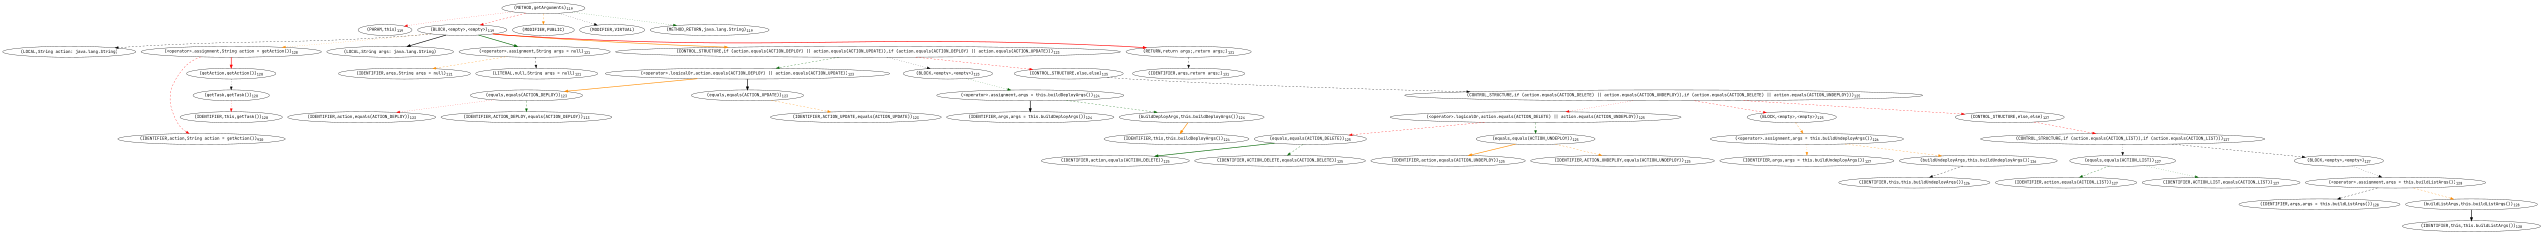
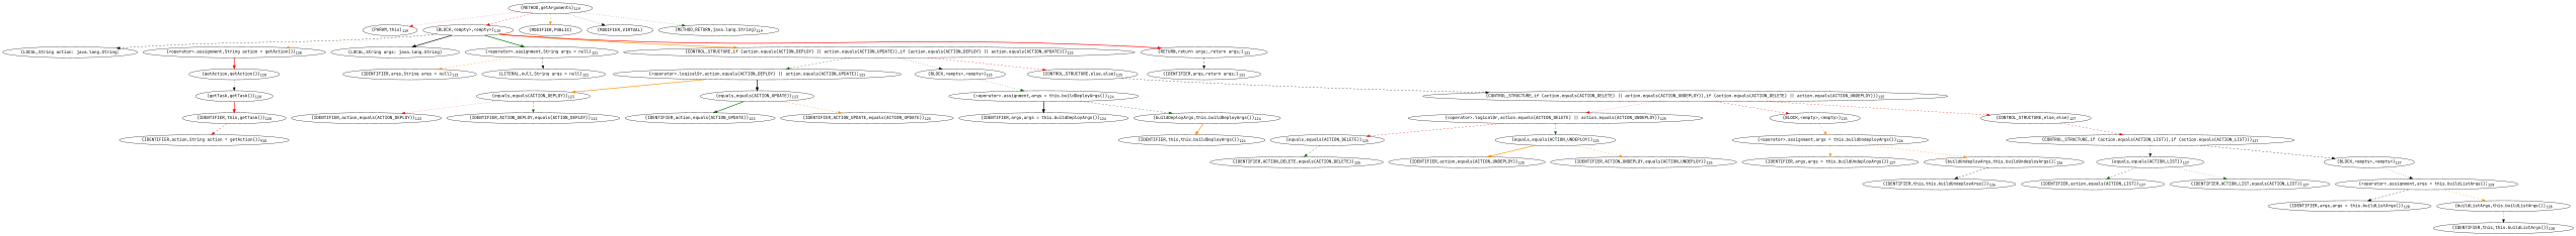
  digraph {
    fontname="JetBrains Mono"
    node [fontname="JetBrains Mono"]
    edge [color=black fontname="JetBrains Mono" style=dashed]
    n1 [label=<(METHOD,getArguments)<SUB>119</SUB>>]
    n2 [label=<(PARAM,this)<SUB>119</SUB>>]
    n3 [label=<(BLOCK,&lt;empty&gt;,&lt;empty&gt;)<SUB>119</SUB>>]
    n4 [label=<(MODIFIER,PUBLIC)>]
    n5 [label=<(MODIFIER,VIRTUAL)>]
    n6 [label=<(METHOD_RETURN,java.lang.String)<SUB>119</SUB>>]
    n7 [label=<(LOCAL,String action: java.lang.String)>]
    n8 [label=<(&lt;operator&gt;.assignment,String action = getAction())<SUB>120</SUB>>]
    n9 [label=<(LOCAL,String args: java.lang.String)>]
    n10 [label=<(&lt;operator&gt;.assignment,String args = null)<SUB>121</SUB>>]
    n11 [label=<(CONTROL_STRUCTURE,if (action.equals(ACTION_DEPLOY) || action.equals(ACTION_UPDATE)),if (action.equals(ACTION_DEPLOY) || action.equals(ACTION_UPDATE)))<SUB>123</SUB>>]
    n12 [label=<(RETURN,return args;,return args;)<SUB>131</SUB>>]
    n13 [label=<(IDENTIFIER,action,String action = getAction())<SUB>920</SUB>>]
    n14 [label=<(getAction,getAction())<SUB>120</SUB>>]
    n15 [label=<(IDENTIFIER,args,String args = null)<SUB>121</SUB>>]
    n16 [label=<(LITERAL,null,String args = null)<SUB>121</SUB>>]
    n17 [label=<(&lt;operator&gt;.logicalOr,action.equals(ACTION_DEPLOY) || action.equals(ACTION_UPDATE))<SUB>123</SUB>>]
    n18 [label=<(BLOCK,&lt;empty&gt;,&lt;empty&gt;)<SUB>123</SUB>>]
    n19 [label=<(CONTROL_STRUCTURE,else,else)<SUB>125</SUB>>]
    n20 [label=<(IDENTIFIER,args,return args;)<SUB>131</SUB>>]
    n21 [label=<(getTask,getTask())<SUB>120</SUB>>]
    n22 [label=<(IDENTIFIER,this,getTask())<SUB>120</SUB>>]
    n23 [label=<(equals,equals(ACTION_DEPLOY))<SUB>123</SUB>>]
    n24 [label=<(equals,equals(ACTION_UPDATE))<SUB>123</SUB>>]
    n25 [label=<(&lt;operator&gt;.assignment,args = this.buildDeployArgs())<SUB>124</SUB>>]
    n26 [label=<(CONTROL_STRUCTURE,if (action.equals(ACTION_DELETE) || action.equals(ACTION_UNDEPLOY)),if (action.equals(ACTION_DELETE) || action.equals(ACTION_UNDEPLOY)))<SUB>125</SUB>>]
    n27 [label=<(IDENTIFIER,action,equals(ACTION_DEPLOY))<SUB>123</SUB>>]
    n28 [label=<(IDENTIFIER,ACTION_DEPLOY,equals(ACTION_DEPLOY))<SUB>113</SUB>>]
+   n29 [label=<(IDENTIFIER,action,equals(ACTION_UPDATE))<SUB>123</SUB>>]
    n30 [label=<(IDENTIFIER,ACTION_UPDATE,equals(ACTION_UPDATE))<SUB>123</SUB>>]
    n31 [label=<(IDENTIFIER,args,args = this.buildDeployArgs())<SUB>124</SUB>>]
    n32 [label=<(buildDeployArgs,this.buildDeployArgs())<SUB>124</SUB>>]
    n33 [label=<(IDENTIFIER,this,this.buildDeployArgs())<SUB>124</SUB>>]
    n34 [label=<(&lt;operator&gt;.logicalOr,action.equals(ACTION_DELETE) || action.equals(ACTION_UNDEPLOY))<SUB>125</SUB>>]
    n35 [label=<(BLOCK,&lt;empty&gt;,&lt;empty&gt;)<SUB>125</SUB>>]
    n36 [label=<(CONTROL_STRUCTURE,else,else)<SUB>127</SUB>>]
    n37 [label=<(equals,equals(ACTION_DELETE))<SUB>125</SUB>>]
    n38 [label=<(equals,equals(ACTION_UNDEPLOY))<SUB>125</SUB>>]
    n39 [label=<(&lt;operator&gt;.assignment,args = this.buildUndeployArgs())<SUB>126</SUB>>]
    n40 [label=<(CONTROL_STRUCTURE,if (action.equals(ACTION_LIST)),if (action.equals(ACTION_LIST)))<SUB>127</SUB>>]
-   n41 [label=<(IDENTIFIER,action,equals(ACTION_DELETE))<SUB>125</SUB>>]
    n42 [label=<(IDENTIFIER,ACTION_DELETE,equals(ACTION_DELETE))<SUB>125</SUB>>]
    n43 [label=<(IDENTIFIER,action,equals(ACTION_UNDEPLOY))<SUB>125</SUB>>]
    n44 [label=<(IDENTIFIER,ACTION_UNDEPLOY,equals(ACTION_UNDEPLOY))<SUB>125</SUB>>]
    n45 [label=<(IDENTIFIER,args,args = this.buildUndeployArgs())<SUB>127</SUB>>]
    n46 [label=<(buildUndeployArgs,this.buildUndeployArgs())<SUB>126</SUB>>]
    n47 [label=<(IDENTIFIER,this,this.buildUndeployArgs())<SUB>126</SUB>>]
    n48 [label=<(equals,equals(ACTION_LIST))<SUB>127</SUB>>]
    n49 [label=<(BLOCK,&lt;empty&gt;,&lt;empty&gt;)<SUB>127</SUB>>]
    n50 [label=<(IDENTIFIER,action,equals(ACTION_LIST))<SUB>127</SUB>>]
    n51 [label=<(IDENTIFIER,ACTION_LIST,equals(ACTION_LIST))<SUB>127</SUB>>]
    n52 [label=<(&lt;operator&gt;.assignment,args = this.buildListArgs())<SUB>128</SUB>>]
    n53 [label=<(IDENTIFIER,args,args = this.buildListArgs())<SUB>128</SUB>>]
    n54 [label=<(buildListArgs,this.buildListArgs())<SUB>128</SUB>>]
    n55 [label=<(IDENTIFIER,this,this.buildListArgs())<SUB>128</SUB>>]
    n1 -> n2 [color=red style=dotted]
    n1 -> n3 [color=red]
    n1 -> n4 [color=darkorange]
    n1 -> n5 [style=dotted]
    n1 -> n6 [color=darkgreen style=dotted]
    n3 -> n7
    n3 -> n8 [color=darkorange style=dotted]
    n3 -> n9 [style=bold]
    n3 -> n10 [color=darkgreen style=bold]
    n3 -> n11 [color=darkorange style=bold]
    n3 -> n12 [color=red style=bold]
-   n8 -> n13 [color=red]
+   n22 -> n13 [color=red]
    n8 -> n14 [color=red style=bold]
    n10 -> n15 [color=darkorange]
    n10 -> n16
    n11 -> n17 [color=darkgreen]
    n11 -> n18 [style=dotted]
    n11 -> n19 [color=red]
    n12 -> n20
    n14 -> n21 [style=dotted]
    n17 -> n23 [color=darkorange style=bold]
    n17 -> n24 [style=bold]
    n18 -> n25 [color=darkgreen style=dotted]
    n19 -> n26
-   n21 -> n22 [color=red style=dotted]
+   n21 -> n22 [color=red style=bold]
    n23 -> n27 [color=red style=dotted]
    n23 -> n28 [color=darkgreen]
+   n24 -> n29 [color=darkgreen style=bold]
    n24 -> n30 [color=darkorange]
    n25 -> n31 [style=bold]
    n25 -> n32 [color=darkgreen]
    n26 -> n34 [color=red style=dotted]
    n26 -> n35 [color=red]
    n26 -> n36 [color=red]
    n32 -> n33 [color=darkorange style=bold]
    n34 -> n37 [color=red]
    n34 -> n38 [color=darkgreen]
    n35 -> n39 [color=darkorange]
    n36 -> n40 [color=red]
-   n37 -> n41 [color=darkgreen style=bold]
    n37 -> n42 [color=darkgreen]
    n38 -> n43 [color=darkorange style=bold]
    n38 -> n44 [color=darkorange]
    n39 -> n45 [color=darkorange style=dotted]
    n39 -> n46 [color=darkorange]
    n40 -> n48 [style=dotted]
    n40 -> n49
    n46 -> n47
    n48 -> n50 [color=darkgreen]
    n48 -> n51 [color=darkgreen style=dotted]
    n49 -> n52 [style=dotted]
    n52 -> n53
    n52 -> n54 [color=darkorange]
-   n54 -> n55 [style=bold]
+   n54 -> n55 [style=dotted]
  }
